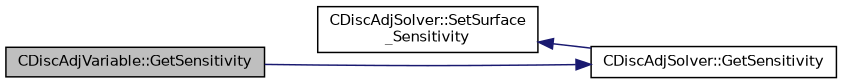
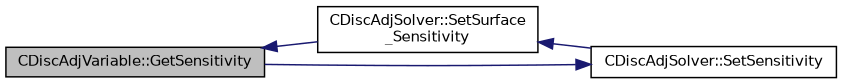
  digraph {
    rankdir=LR
    node [color=black fillcolor=white fontname=Helvetica fontsize=10 shape=record style=filled]
    edge [color=midnightblue dir=back fontname=Helvetica fontsize=10 labelfontname=Helvetica labelfontsize=10 style=solid]
    n1 [fillcolor=grey75 fontcolor=black height=0.2 label="CDiscAdjVariable::GetSensitivity" width=0.4]
    n2 [height=0.2 label="CDiscAdjSolver::SetSurface\l_Sensitivity" width=0.4]
-   n3 [height=0.2 label="CDiscAdjSolver::GetSensitivity" width=0.4]
+   n3 [height=0.2 label="CDiscAdjSolver::SetSensitivity" width=0.4]
+   n1 -> n2
    n2 -> n3
    n3 -> n1
  }
